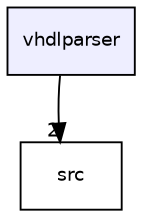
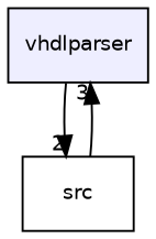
  digraph {
    compound=true
    node [fontname=Helvetica fontsize=10 shape=box]
    edge [labeldistance=1.5 labelfontname=Helvetica labelfontsize=10]
    n1 [fillcolor="#eeeeff" label=vhdlparser pencolor=black style=filled]
    n2 [label=src]
    n1 -> n2 [headlabel=2]
+   n2 -> n1 [headlabel=3]
  }
